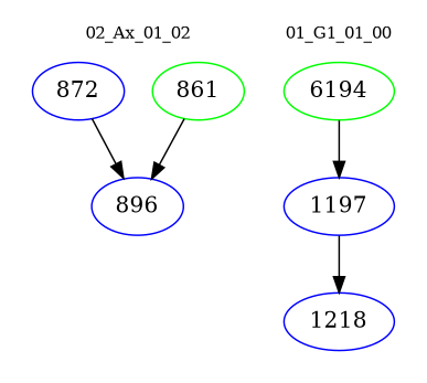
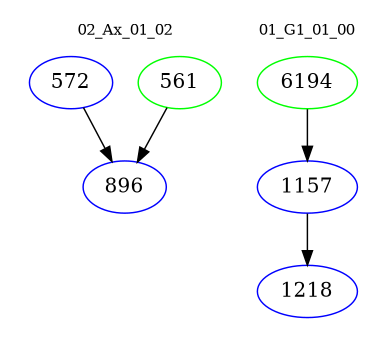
  digraph {
    node [color=blue]
    edge [color=black]
-   n1 [color=green label=861]
-   n2 [label=872]
+   n1 [color=green label=561]
+   n2 [label=572]
    n3 [label=896]
    n4 [color=green label=6194]
-   n5 [label=1197]
+   n5 [label=1157]
    n6 [label=1218]
    subgraph cluster_1 {
      color=white
      fontsize=10
      label="02_Ax_01_02"
      n1
      n2
      n3
    }
    subgraph cluster_2 {
      color=white
      fontsize=10
      label="01_G1_01_00"
      n4
      n5
      n6
    }
    n1 -> n3
    n2 -> n3
    n4 -> n5
    n5 -> n6
  }
